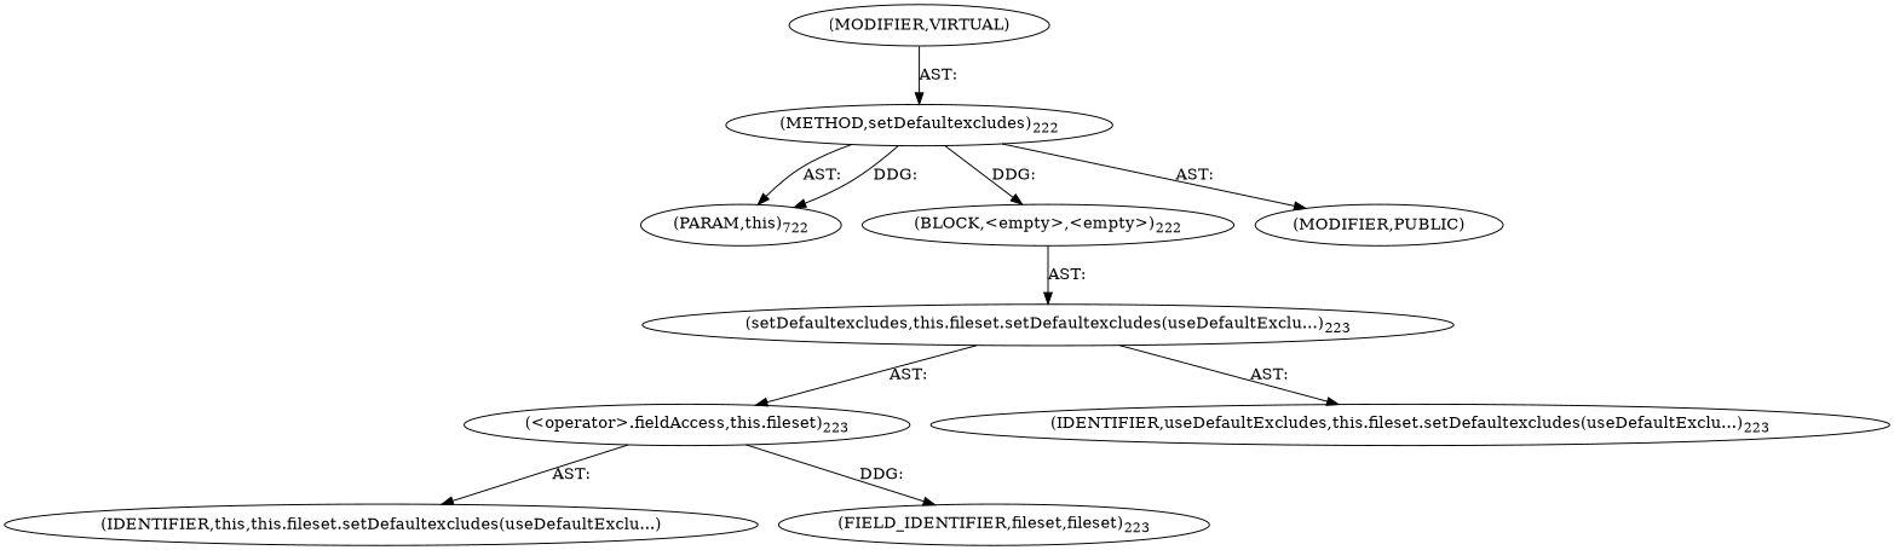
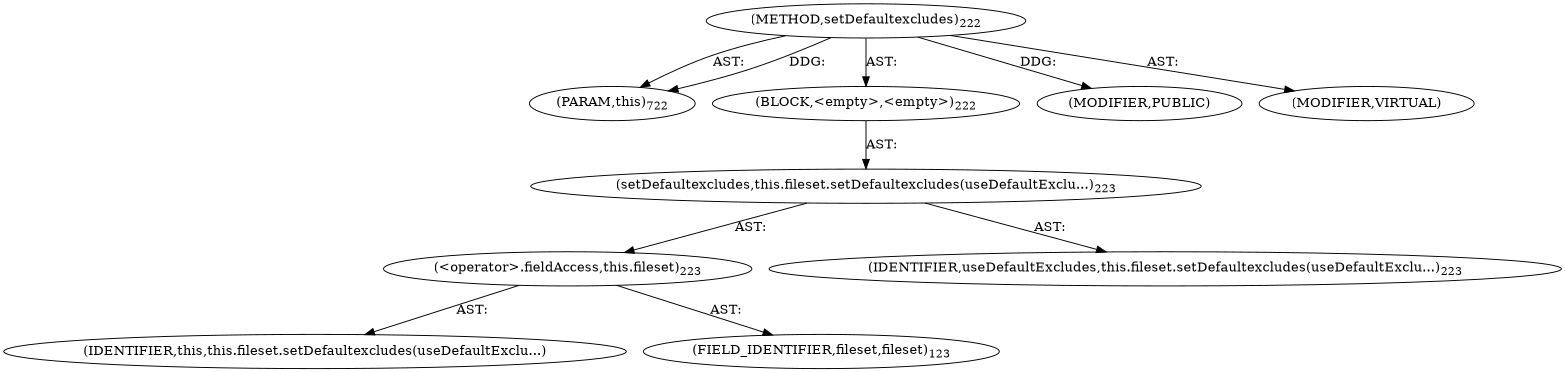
  digraph {
    n1 [label=<(METHOD,setDefaultexcludes)<SUB>222</SUB>>]
    n2 [label=<(PARAM,this)<SUB>722</SUB>>]
    n3 [label=<(BLOCK,&lt;empty&gt;,&lt;empty&gt;)<SUB>222</SUB>>]
    n4 [label=<(MODIFIER,PUBLIC)>]
    n5 [label=<(MODIFIER,VIRTUAL)>]
    n6 [label=<(setDefaultexcludes,this.fileset.setDefaultexcludes(useDefaultExclu...)<SUB>223</SUB>>]
    n7 [label=<(&lt;operator&gt;.fieldAccess,this.fileset)<SUB>223</SUB>>]
    n8 [label=<(IDENTIFIER,useDefaultExcludes,this.fileset.setDefaultexcludes(useDefaultExclu...)<SUB>223</SUB>>]
    n9 [label=<(IDENTIFIER,this,this.fileset.setDefaultexcludes(useDefaultExclu...)>]
-   n10 [label=<(FIELD_IDENTIFIER,fileset,fileset)<SUB>223</SUB>>]
+   n10 [label=<(FIELD_IDENTIFIER,fileset,fileset)<SUB>123</SUB>>]
    n1 -> n2 [label="AST: "]
    n1 -> n2 [label="DDG: "]
-   n1 -> n3 [label="DDG: "]
-   n1 -> n4 [label="AST: "]
-   n5 -> n1 [label="AST: "]
+   n1 -> n3 [label="AST: "]
+   n1 -> n4 [label="DDG: "]
+   n1 -> n5 [label="AST: "]
    n3 -> n6 [label="AST: "]
    n6 -> n7 [label="AST: "]
    n6 -> n8 [label="AST: "]
    n7 -> n9 [label="AST: "]
-   n7 -> n10 [label="DDG: "]
+   n7 -> n10 [label="AST: "]
  }
